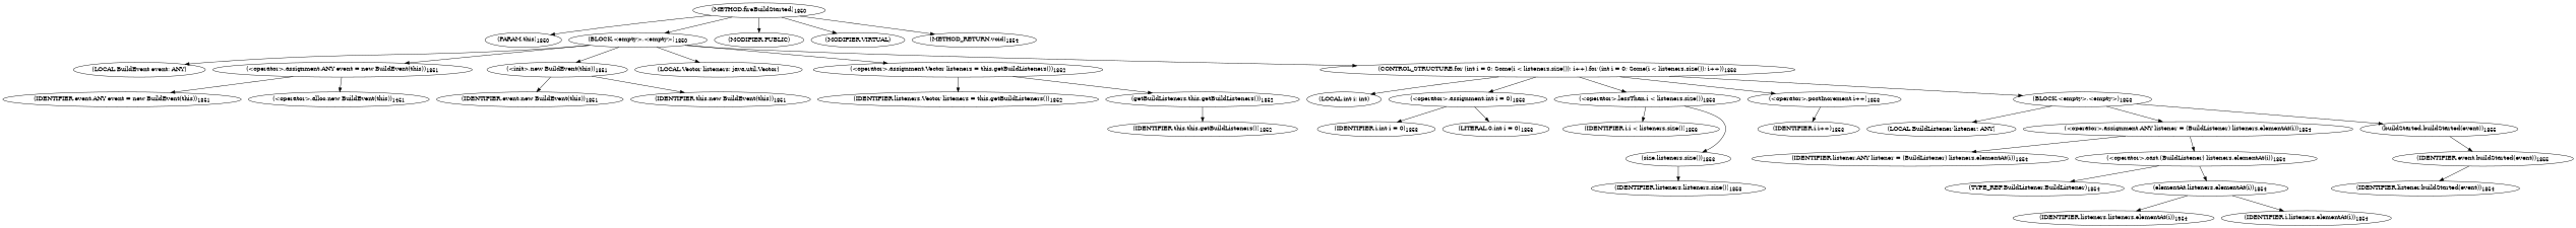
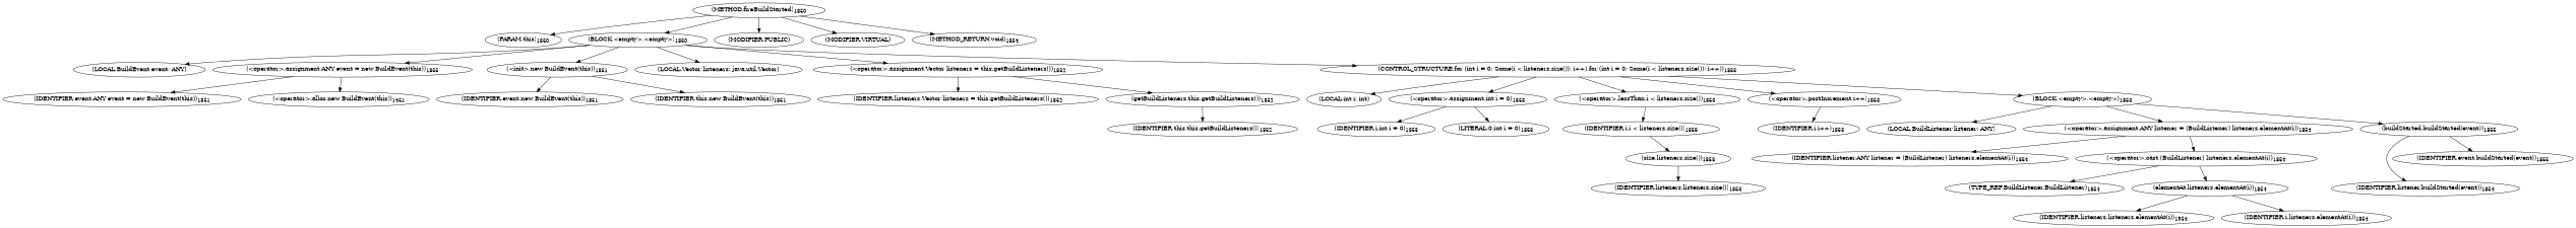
  digraph {
    n1 [label=<(METHOD,fireBuildStarted)<SUB>1850</SUB>>]
    n2 [label=<(PARAM,this)<SUB>1850</SUB>>]
    n3 [label=<(BLOCK,&lt;empty&gt;,&lt;empty&gt;)<SUB>1850</SUB>>]
    n4 [label=<(MODIFIER,PUBLIC)>]
    n5 [label=<(MODIFIER,VIRTUAL)>]
    n6 [label=<(METHOD_RETURN,void)<SUB>1854</SUB>>]
    n7 [label=<(LOCAL,BuildEvent event: ANY)>]
-   n8 [label=<(&lt;operator&gt;.assignment,ANY event = new BuildEvent(this))<SUB>1851</SUB>>]
+   n8 [label=<(&lt;operator&gt;.assignment,ANY event = new BuildEvent(this))<SUB>1855</SUB>>]
    n9 [label=<(&lt;init&gt;,new BuildEvent(this))<SUB>1851</SUB>>]
    n10 [label=<(LOCAL,Vector listeners: java.util.Vector)>]
    n11 [label=<(&lt;operator&gt;.assignment,Vector listeners = this.getBuildListeners())<SUB>1852</SUB>>]
    n12 [label=<(CONTROL_STRUCTURE,for (int i = 0; Some(i &lt; listeners.size()); i++),for (int i = 0; Some(i &lt; listeners.size()); i++))<SUB>1853</SUB>>]
    n13 [label=<(IDENTIFIER,event,ANY event = new BuildEvent(this))<SUB>1851</SUB>>]
    n14 [label=<(&lt;operator&gt;.alloc,new BuildEvent(this))<SUB>1451</SUB>>]
    n15 [label=<(IDENTIFIER,event,new BuildEvent(this))<SUB>1851</SUB>>]
    n16 [label=<(IDENTIFIER,this,new BuildEvent(this))<SUB>1851</SUB>>]
    n17 [label=<(IDENTIFIER,listeners,Vector listeners = this.getBuildListeners())<SUB>1852</SUB>>]
    n18 [label=<(getBuildListeners,this.getBuildListeners())<SUB>1852</SUB>>]
    n19 [label=<(LOCAL,int i: int)>]
    n20 [label=<(&lt;operator&gt;.assignment,int i = 0)<SUB>1853</SUB>>]
    n21 [label=<(&lt;operator&gt;.lessThan,i &lt; listeners.size())<SUB>1853</SUB>>]
    n22 [label=<(&lt;operator&gt;.postIncrement,i++)<SUB>1853</SUB>>]
    n23 [label=<(BLOCK,&lt;empty&gt;,&lt;empty&gt;)<SUB>1853</SUB>>]
    n24 [label=<(IDENTIFIER,this,this.getBuildListeners())<SUB>1852</SUB>>]
    n25 [label=<(IDENTIFIER,i,int i = 0)<SUB>1853</SUB>>]
    n26 [label=<(LITERAL,0,int i = 0)<SUB>1853</SUB>>]
    n27 [label=<(IDENTIFIER,i,i &lt; listeners.size())<SUB>1856</SUB>>]
    n28 [label=<(size,listeners.size())<SUB>1853</SUB>>]
    n29 [label=<(IDENTIFIER,i,i++)<SUB>1853</SUB>>]
    n30 [label=<(LOCAL,BuildListener listener: ANY)>]
    n31 [label=<(&lt;operator&gt;.assignment,ANY listener = (BuildListener) listeners.elementAt(i))<SUB>1854</SUB>>]
    n32 [label=<(buildStarted,buildStarted(event))<SUB>1855</SUB>>]
    n33 [label=<(IDENTIFIER,listeners,listeners.size())<SUB>1853</SUB>>]
    n34 [label=<(IDENTIFIER,listener,ANY listener = (BuildListener) listeners.elementAt(i))<SUB>1854</SUB>>]
    n35 [label=<(&lt;operator&gt;.cast,(BuildListener) listeners.elementAt(i))<SUB>1854</SUB>>]
    n36 [label=<(IDENTIFIER,listener,buildStarted(event))<SUB>1854</SUB>>]
    n37 [label=<(IDENTIFIER,event,buildStarted(event))<SUB>1855</SUB>>]
    n38 [label=<(TYPE_REF,BuildListener,BuildListener)<SUB>1854</SUB>>]
    n39 [label=<(elementAt,listeners.elementAt(i))<SUB>1854</SUB>>]
    n40 [label=<(IDENTIFIER,listeners,listeners.elementAt(i))<SUB>1954</SUB>>]
    n41 [label=<(IDENTIFIER,i,listeners.elementAt(i))<SUB>1854</SUB>>]
    n1 -> n2
    n1 -> n3
    n1 -> n4
    n1 -> n5
    n1 -> n6
    n3 -> n7
    n3 -> n8
    n3 -> n9
    n3 -> n10
    n3 -> n11
    n3 -> n12
    n8 -> n13
    n8 -> n14
    n9 -> n15
    n9 -> n16
    n11 -> n17
    n11 -> n18
    n12 -> n19
    n12 -> n20
    n12 -> n21
    n12 -> n22
    n12 -> n23
    n18 -> n24
    n20 -> n25
    n20 -> n26
    n21 -> n27
-   n21 -> n28
+   n27 -> n28
    n22 -> n29
    n23 -> n30
    n23 -> n31
    n23 -> n32
    n28 -> n33
    n31 -> n34
    n31 -> n35
-   n37 -> n36
+   n32 -> n36
    n32 -> n37
    n35 -> n38
    n35 -> n39
    n39 -> n40
    n39 -> n41
  }
